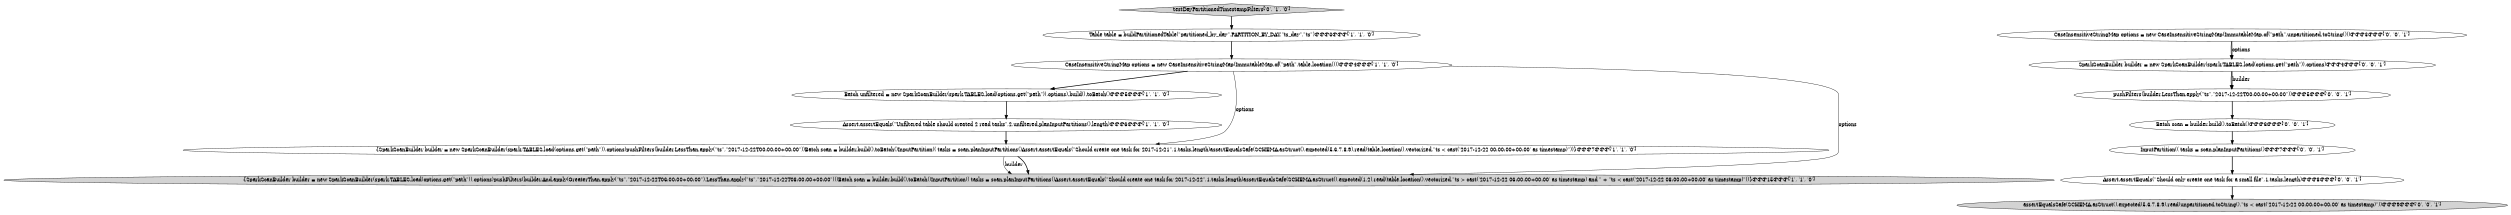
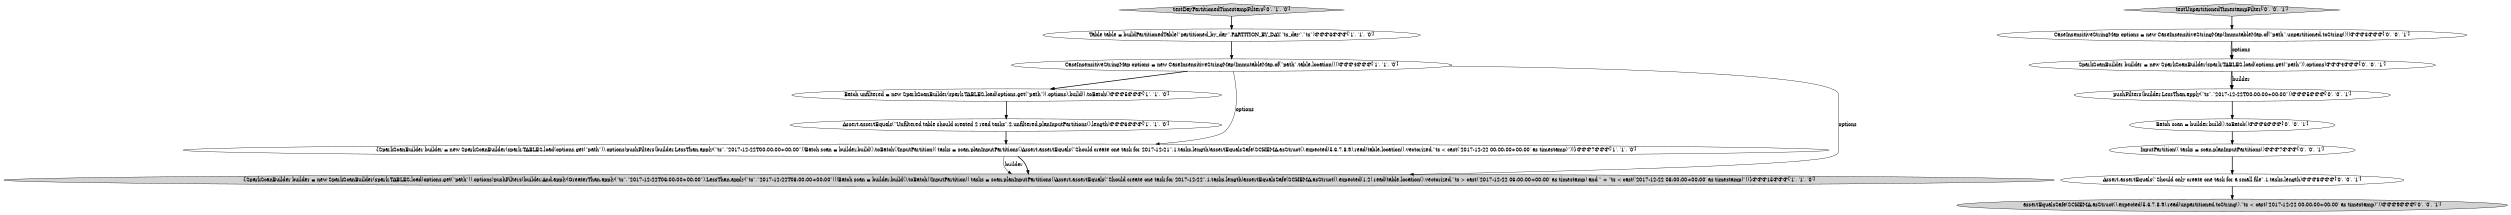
  digraph {
    node [fillcolor=white shape=ellipse style=filled]
    edge [style=bold]
    n1 [label="Table table = buildPartitionedTable(\"partitioned_by_day\",PARTITION_BY_DAY,\"ts_day\",\"ts\")@@@3@@@['1', '1', '0']"]
    n2 [label="CaseInsensitiveStringMap options = new CaseInsensitiveStringMap(ImmutableMap.of(\"path\",table.location()))@@@4@@@['1', '1', '0']"]
    n3 [label="Batch unfiltered = new SparkScanBuilder(spark,TABLES.load(options.get(\"path\")),options).build().toBatch()@@@5@@@['1', '1', '0']"]
    n4 [fillcolor=lightgray label="{SparkScanBuilder builder = new SparkScanBuilder(spark,TABLES.load(options.get(\"path\")),options)pushFilters(builder,And.apply(GreaterThan.apply(\"ts\",\"2017-12-22T06:00:00+00:00\"),LessThan.apply(\"ts\",\"2017-12-22T08:00:00+00:00\")))Batch scan = builder.build().toBatch()InputPartition(( tasks = scan.planInputPartitions()Assert.assertEquals(\"Should create one task for 2017-12-22\",1,tasks.length)assertEqualsSafe(SCHEMA.asStruct(),expected(1,2),read(table.location(),vectorized,\"ts > cast('2017-12-22 06:00:00+00:00' as timestamp) and \" + \"ts < cast('2017-12-22 08:00:00+00:00' as timestamp)\"))}@@@15@@@['1', '1', '0']"]
    n5 [label="{SparkScanBuilder builder = new SparkScanBuilder(spark,TABLES.load(options.get(\"path\")),options)pushFilters(builder,LessThan.apply(\"ts\",\"2017-12-22T00:00:00+00:00\"))Batch scan = builder.build().toBatch()InputPartition(( tasks = scan.planInputPartitions()Assert.assertEquals(\"Should create one task for 2017-12-21\",1,tasks.length)assertEqualsSafe(SCHEMA.asStruct(),expected(5,6,7,8,9),read(table.location(),vectorized,\"ts < cast('2017-12-22 00:00:00+00:00' as timestamp)\"))}@@@7@@@['1', '1', '0']"]
    n6 [fillcolor=lightgray label="assertEqualsSafe(SCHEMA.asStruct(),expected(5,6,7,8,9),read(unpartitioned.toString(),\"ts < cast('2017-12-22 00:00:00+00:00' as timestamp)\"))@@@9@@@['0', '0', '1']"]
    n7 [label="SparkScanBuilder builder = new SparkScanBuilder(spark,TABLES.load(options.get(\"path\")),options)@@@4@@@['0', '0', '1']"]
    n8 [label="pushFilters(builder,LessThan.apply(\"ts\",\"2017-12-22T00:00:00+00:00\"))@@@5@@@['0', '0', '1']"]
    n9 [label="Batch scan = builder.build().toBatch()@@@6@@@['0', '0', '1']"]
    n10 [label="Assert.assertEquals(\"Should only create one task for a small file\",1,tasks.length)@@@8@@@['0', '0', '1']"]
    n11 [label="Assert.assertEquals(\"Unfiltered table should created 2 read tasks\",2,unfiltered.planInputPartitions().length)@@@6@@@['1', '1', '0']"]
    n12 [label="InputPartition(( tasks = scan.planInputPartitions()@@@7@@@['0', '0', '1']"]
    n13 [label="CaseInsensitiveStringMap options = new CaseInsensitiveStringMap(ImmutableMap.of(\"path\",unpartitioned.toString()))@@@3@@@['0', '0', '1']"]
    n14 [fillcolor=lightgray label="testDayPartitionedTimestampFilters['0', '1', '0']" shape=diamond]
+   n15 [fillcolor=lightgray label="testUnpartitionedTimestampFilter['0', '0', '1']" shape=diamond]
    n1 -> n2
    n2 -> n3
    n2 -> n4 [label=options style=solid]
    n2 -> n5 [label=options style=solid]
    n3 -> n11
    n5 -> n4
    n5 -> n4 [label=builder style=solid]
    n7 -> n8
    n7 -> n8 [label=builder style=solid]
    n8 -> n9
    n9 -> n12
    n10 -> n6
    n11 -> n5
    n12 -> n10
    n13 -> n7
    n13 -> n7 [label=options style=solid]
    n14 -> n1
+   n15 -> n13
  }
